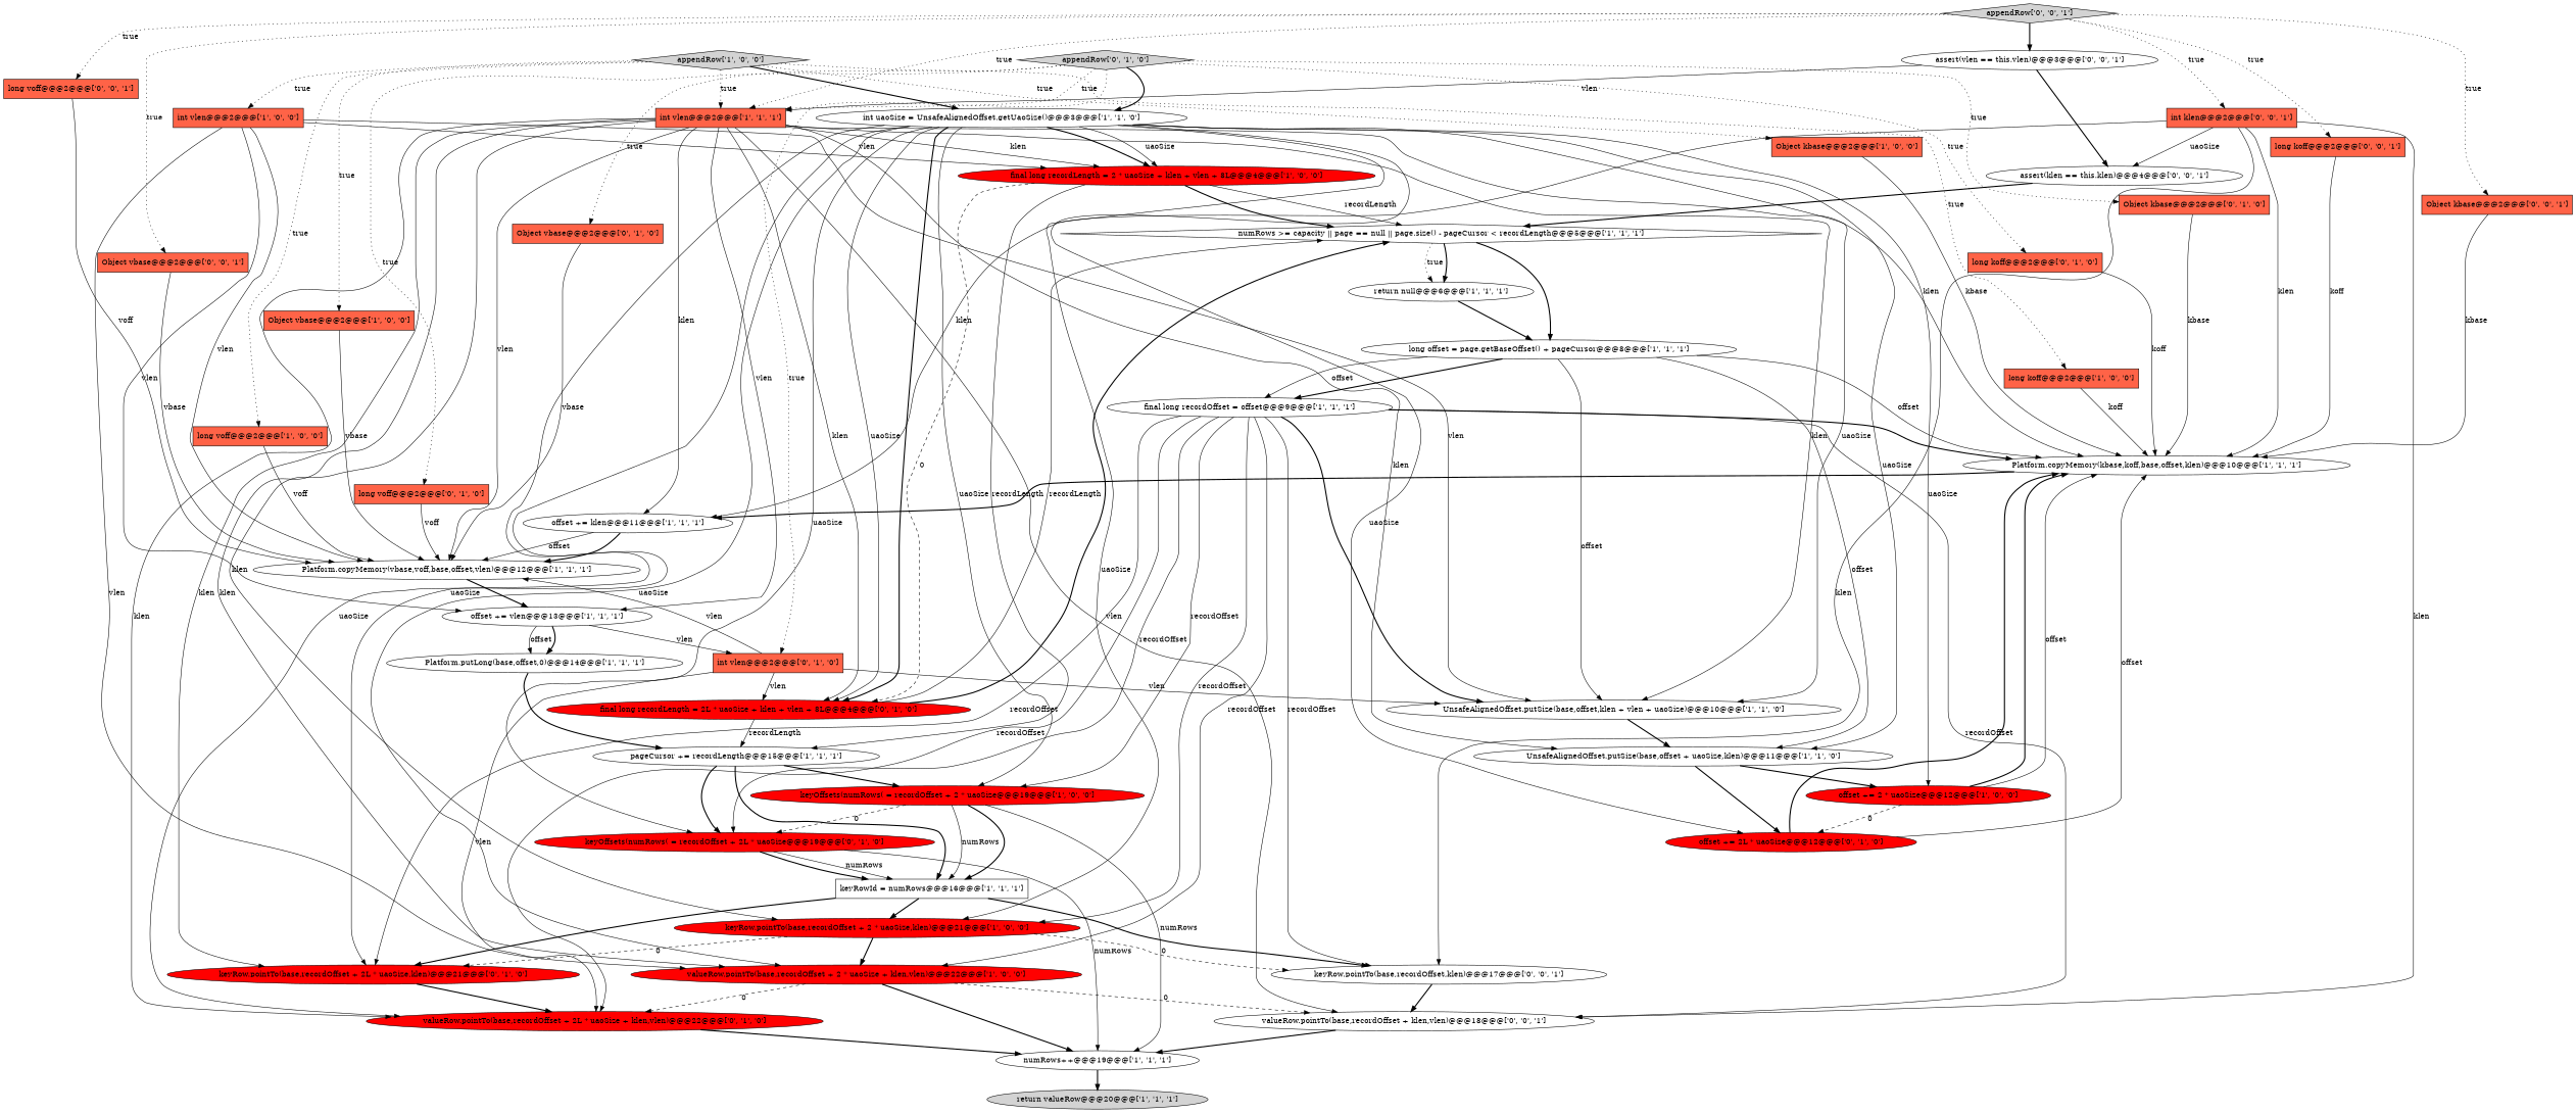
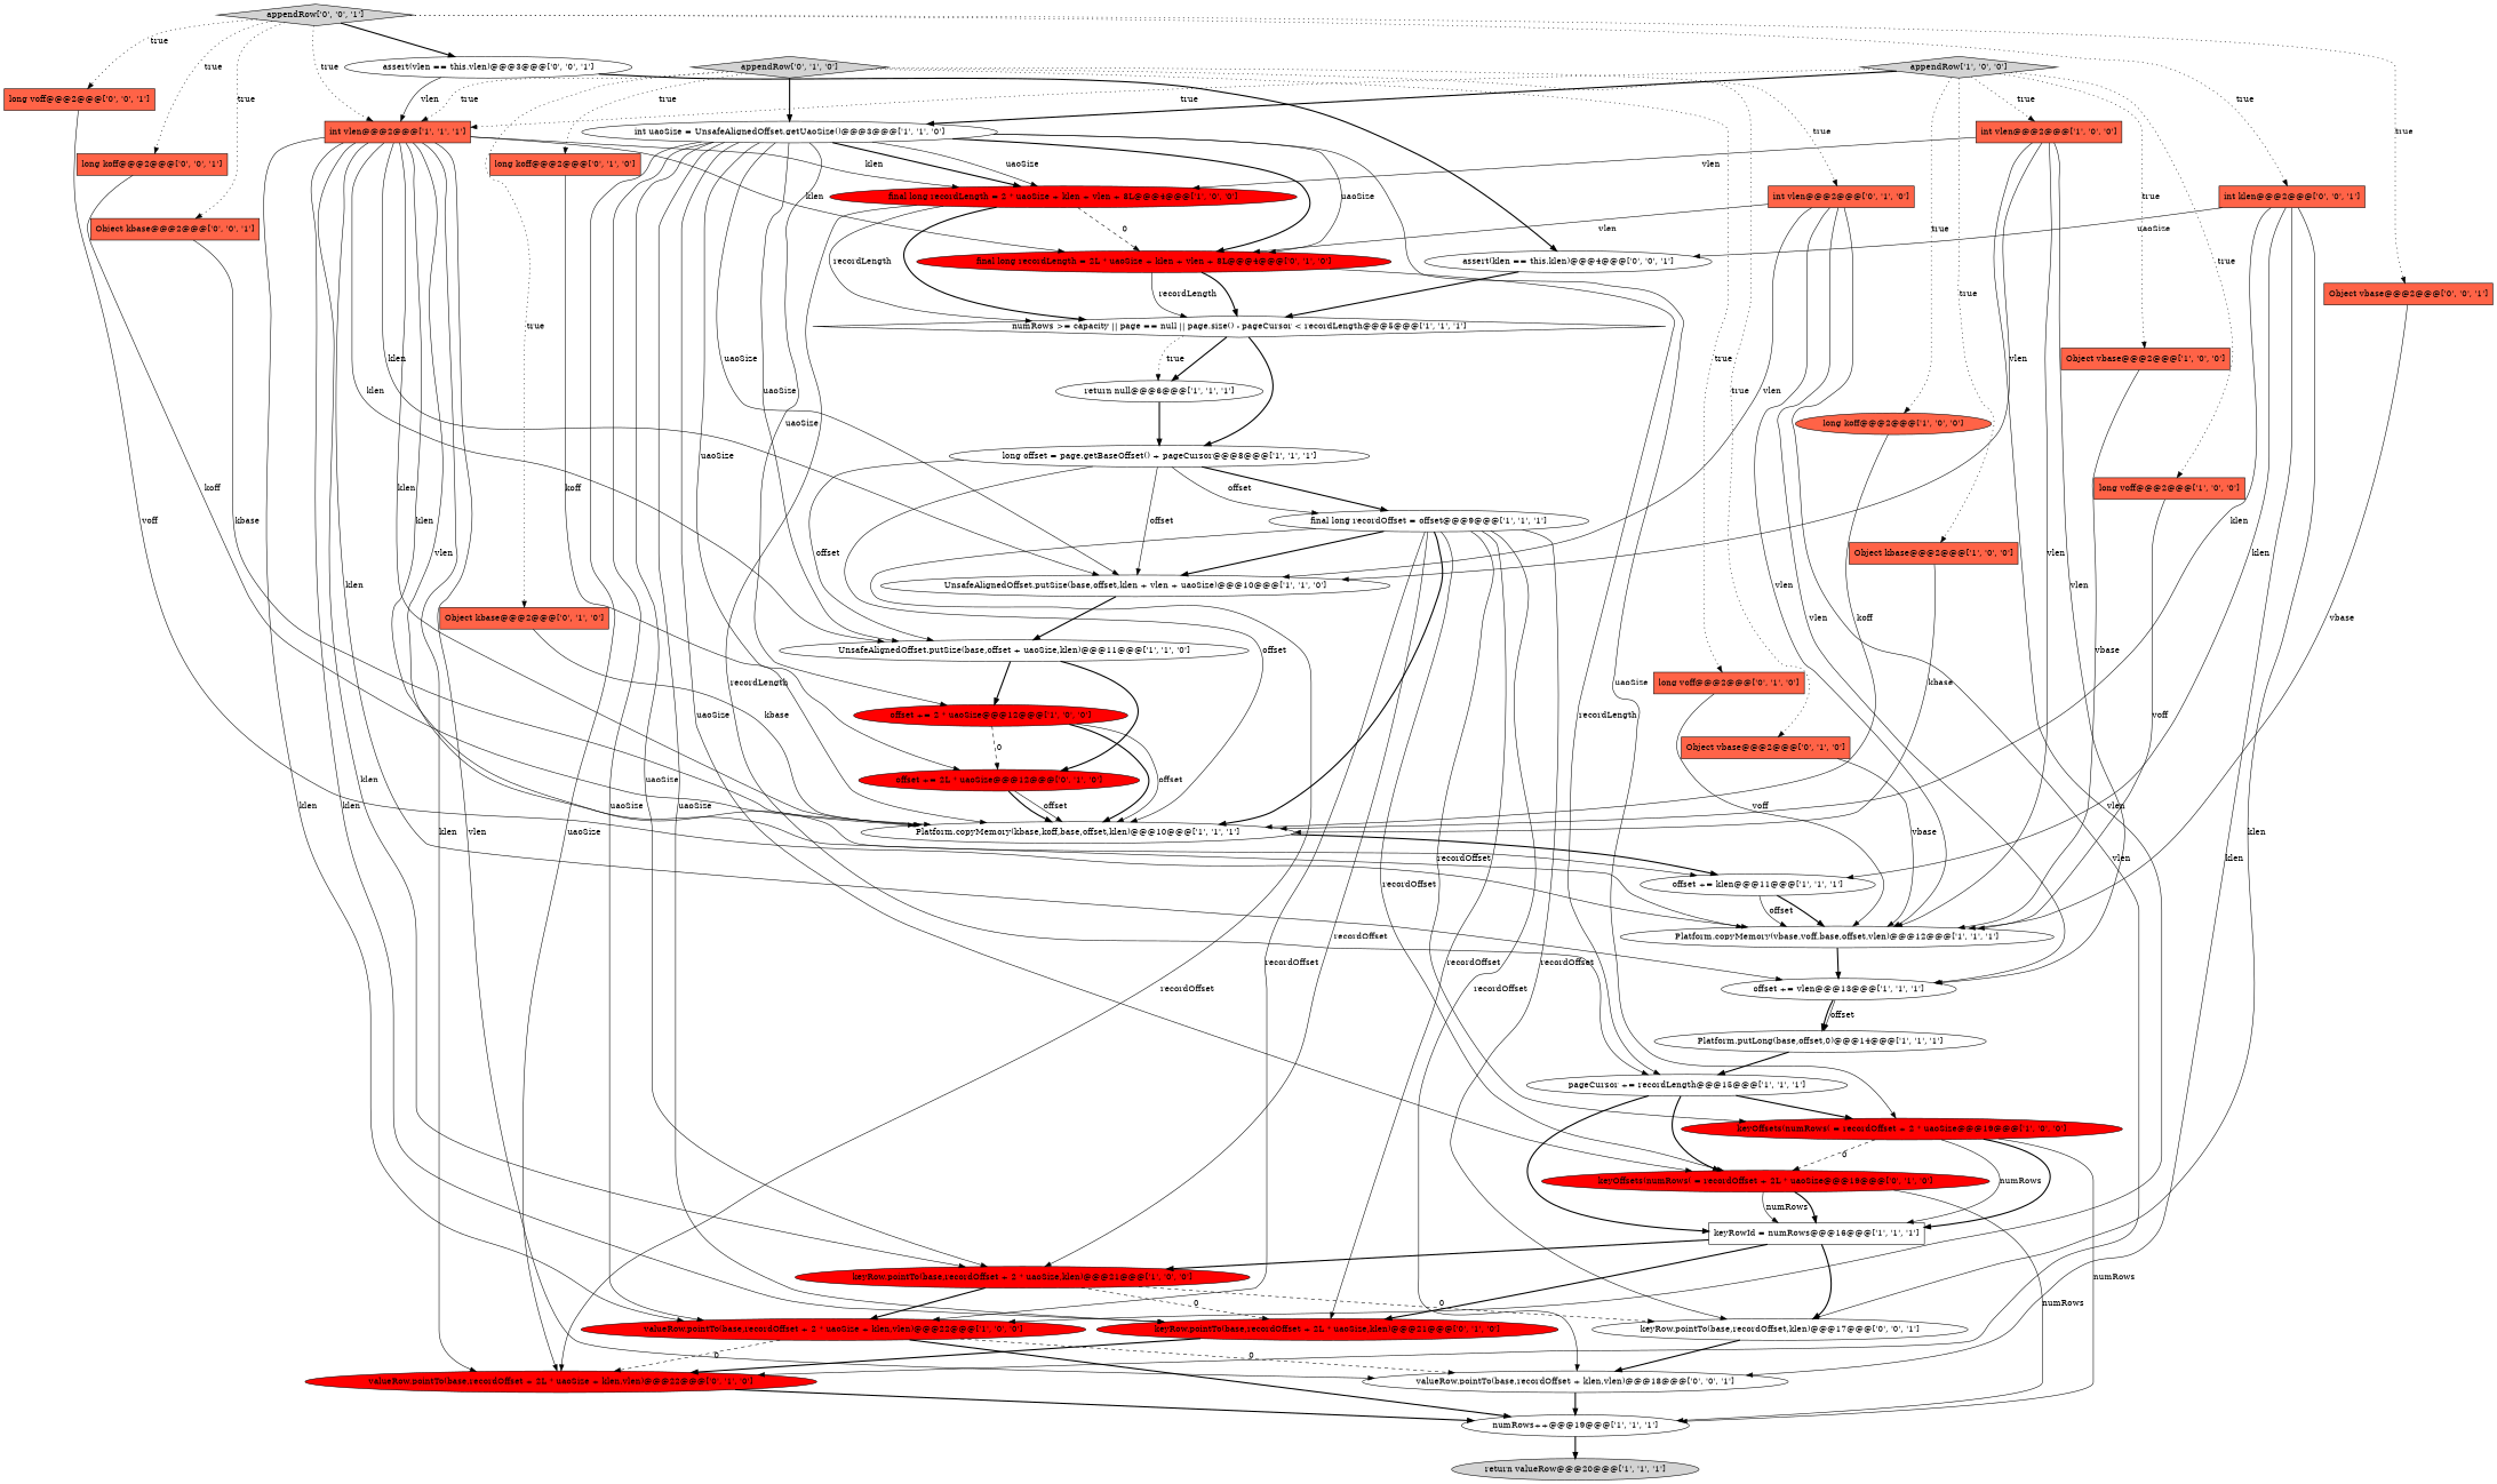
  digraph {
    node [fillcolor=white shape=ellipse style=filled]
    edge [style=solid]
    n1 [label="assert(klen == this.klen)@@@4@@@['0', '0', '1']"]
    n2 [label="numRows >= capacity || page == null || page.size() - pageCursor < recordLength@@@5@@@['1', '1', '1']" shape=diamond]
    n3 [label="return null@@@6@@@['1', '1', '1']"]
    n4 [label="long offset = page.getBaseOffset() + pageCursor@@@8@@@['1', '1', '1']"]
    n5 [fillcolor=tomato label="Object vbase@@@2@@@['1', '0', '0']" shape=box]
    n6 [label="Platform.copyMemory(vbase,voff,base,offset,vlen)@@@12@@@['1', '1', '1']"]
    n7 [label="offset += vlen@@@13@@@['1', '1', '1']"]
    n8 [label="Platform.copyMemory(kbase,koff,base,offset,klen)@@@10@@@['1', '1', '1']"]
    n9 [label="UnsafeAlignedOffset.putSize(base,offset,klen + vlen + uaoSize)@@@10@@@['1', '1', '0']"]
    n10 [label="UnsafeAlignedOffset.putSize(base,offset + uaoSize,klen)@@@11@@@['1', '1', '0']"]
    n11 [label="final long recordOffset = offset@@@9@@@['1', '1', '1']"]
    n12 [fillcolor=tomato label="Object kbase@@@2@@@['0', '1', '0']" shape=box]
    n13 [label="offset += klen@@@11@@@['1', '1', '1']"]
    n14 [fillcolor=lightgray label="appendRow['0', '1', '0']" shape=diamond]
    n15 [fillcolor=tomato label="int vlen@@@2@@@['1', '1', '1']" shape=box]
    n16 [fillcolor=tomato label="long voff@@@2@@@['0', '1', '0']" shape=box]
    n17 [fillcolor=tomato label="Object vbase@@@2@@@['0', '1', '0']" shape=box]
    n18 [fillcolor=tomato label="long koff@@@2@@@['0', '1', '0']" shape=box]
    n19 [fillcolor=tomato label="int vlen@@@2@@@['0', '1', '0']" shape=box]
    n20 [label="int uaoSize = UnsafeAlignedOffset.getUaoSize()@@@3@@@['1', '1', '0']"]
    n21 [fillcolor=red label="final long recordLength = 2L * uaoSize + klen + vlen + 8L@@@4@@@['0', '1', '0']"]
    n22 [fillcolor=red label="valueRow.pointTo(base,recordOffset + 2 * uaoSize + klen,vlen)@@@22@@@['1', '0', '0']"]
    n23 [fillcolor=red label="final long recordLength = 2 * uaoSize + klen + vlen + 8L@@@4@@@['1', '0', '0']"]
    n24 [fillcolor=red label="valueRow.pointTo(base,recordOffset + 2L * uaoSize + klen,vlen)@@@22@@@['0', '1', '0']"]
    n25 [label="valueRow.pointTo(base,recordOffset + klen,vlen)@@@18@@@['0', '0', '1']"]
    n26 [fillcolor=red label="keyRow.pointTo(base,recordOffset + 2L * uaoSize,klen)@@@21@@@['0', '1', '0']"]
    n27 [fillcolor=red label="keyRow.pointTo(base,recordOffset + 2 * uaoSize,klen)@@@21@@@['1', '0', '0']"]
    n28 [fillcolor=red label="offset += 2L * uaoSize@@@12@@@['0', '1', '0']"]
    n29 [fillcolor=red label="offset += 2 * uaoSize@@@12@@@['1', '0', '0']"]
    n30 [fillcolor=red label="keyOffsets(numRows( = recordOffset + 2L * uaoSize@@@19@@@['0', '1', '0']"]
    n31 [fillcolor=red label="keyOffsets(numRows( = recordOffset + 2 * uaoSize@@@19@@@['1', '0', '0']"]
    n32 [label="pageCursor += recordLength@@@15@@@['1', '1', '1']"]
    n33 [label="keyRowId = numRows@@@16@@@['1', '1', '1']" shape=box]
    n34 [label="Platform.putLong(base,offset,0)@@@14@@@['1', '1', '1']"]
-   n35 [fillcolor=tomato label="long koff@@@2@@@['1', '0', '0']" shape=box]
+   n35 [fillcolor=tomato label="long koff@@@2@@@['1', '0', '0']"]
    n36 [fillcolor=tomato label="int vlen@@@2@@@['1', '0', '0']" shape=box]
    n37 [label="numRows++@@@19@@@['1', '1', '1']"]
    n38 [fillcolor=lightgray label="return valueRow@@@20@@@['1', '1', '1']"]
    n39 [label="keyRow.pointTo(base,recordOffset,klen)@@@17@@@['0', '0', '1']"]
    n40 [label="assert(vlen == this.vlen)@@@3@@@['0', '0', '1']"]
    n41 [fillcolor=tomato label="long voff@@@2@@@['0', '0', '1']" shape=box]
    n42 [fillcolor=lightgray label="appendRow['1', '0', '0']" shape=diamond]
    n43 [fillcolor=tomato label="long voff@@@2@@@['1', '0', '0']" shape=box]
    n44 [fillcolor=tomato label="Object kbase@@@2@@@['1', '0', '0']" shape=box]
    n45 [fillcolor=lightgray label="appendRow['0', '0', '1']" shape=diamond]
    n46 [fillcolor=tomato label="long koff@@@2@@@['0', '0', '1']" shape=box]
    n47 [fillcolor=tomato label="int klen@@@2@@@['0', '0', '1']" shape=box]
    n48 [fillcolor=tomato label="Object kbase@@@2@@@['0', '0', '1']" shape=box]
    n49 [fillcolor=tomato label="Object vbase@@@2@@@['0', '0', '1']" shape=box]
    n1 -> n2 [style=bold]
    n2 -> n3 [style=bold]
    n2 -> n3 [label=true style=dotted]
    n2 -> n4 [style=bold]
    n3 -> n4 [style=bold]
    n4 -> n8 [label=offset]
    n4 -> n9 [label=offset]
    n4 -> n10 [label=offset]
    n4 -> n11 [style=bold]
    n4 -> n11 [label=offset]
    n5 -> n6 [label=vbase]
    n6 -> n7 [style=bold]
    n7 -> n34 [style=bold]
    n7 -> n34 [label=offset]
    n8 -> n13 [style=bold]
    n9 -> n10 [style=bold]
    n10 -> n28 [style=bold]
    n10 -> n29 [style=bold]
    n11 -> n8 [style=bold]
    n11 -> n9 [style=bold]
    n11 -> n22 [label=recordOffset]
    n11 -> n24 [label=recordOffset]
    n11 -> n25 [label=recordOffset]
    n11 -> n26 [label=recordOffset]
    n11 -> n27 [label=recordOffset]
    n11 -> n30 [label=recordOffset]
    n11 -> n31 [label=recordOffset]
    n11 -> n39 [label=recordOffset]
    n12 -> n8 [label=kbase]
    n13 -> n6 [style=bold]
    n13 -> n6 [label=offset]
    n14 -> n12 [label=true style=dotted]
    n14 -> n15 [label=true style=dotted]
    n14 -> n16 [label=true style=dotted]
    n14 -> n17 [label=true style=dotted]
    n14 -> n18 [label=true style=dotted]
    n14 -> n19 [label=true style=dotted]
    n14 -> n20 [style=bold]
    n15 -> n6 [label=vlen]
-   n15 -> n7 [label=vlen]
+   n15 -> n7 [label=klen]
    n15 -> n8 [label=klen]
    n15 -> n9 [label=klen]
    n15 -> n10 [label=klen]
    n15 -> n13 [label=klen]
    n15 -> n21 [label=klen]
    n15 -> n22 [label=klen]
    n15 -> n23 [label=klen]
    n15 -> n24 [label=klen]
    n15 -> n25 [label=vlen]
    n15 -> n26 [label=klen]
    n15 -> n27 [label=klen]
    n16 -> n6 [label=voff]
    n17 -> n6 [label=vbase]
    n18 -> n8 [label=koff]
    n19 -> n6 [label=vlen]
-   n7 -> n19 [label=vlen]
+   n19 -> n7 [label=vlen]
    n19 -> n9 [label=vlen]
    n19 -> n21 [label=vlen]
    n19 -> n24 [label=vlen]
    n20 -> n9 [label=uaoSize]
    n20 -> n10 [label=uaoSize]
    n20 -> n21 [label=uaoSize]
    n20 -> n21 [style=bold]
    n20 -> n22 [label=uaoSize]
    n20 -> n23 [style=bold]
    n20 -> n23 [label=uaoSize]
    n20 -> n24 [label=uaoSize]
    n20 -> n26 [label=uaoSize]
    n20 -> n27 [label=uaoSize]
    n20 -> n28 [label=uaoSize]
    n20 -> n29 [label=uaoSize]
    n20 -> n30 [label=uaoSize]
    n20 -> n31 [label=uaoSize]
    n21 -> n2 [style=bold]
    n21 -> n2 [label=recordLength]
    n21 -> n32 [label=recordLength]
    n22 -> n24 [label=0 style=dashed]
    n22 -> n25 [label=0 style=dashed]
    n22 -> n37 [style=bold]
    n23 -> n2 [label=recordLength]
    n23 -> n2 [style=bold]
    n23 -> n21 [label=0 style=dashed]
    n23 -> n32 [label=recordLength]
    n24 -> n37 [style=bold]
    n25 -> n37 [style=bold]
    n26 -> n24 [style=bold]
    n27 -> n22 [style=bold]
    n27 -> n26 [label=0 style=dashed]
    n27 -> n39 [label=0 style=dashed]
    n28 -> n8 [label=offset]
    n28 -> n8 [style=bold]
    n29 -> n8 [style=bold]
    n29 -> n8 [label=offset]
    n29 -> n28 [label=0 style=dashed]
    n30 -> n33 [label=numRows]
    n30 -> n33 [style=bold]
    n30 -> n37 [label=numRows]
    n31 -> n30 [label=0 style=dashed]
    n31 -> n33 [label=numRows]
    n31 -> n33 [style=bold]
    n31 -> n37 [label=numRows]
    n32 -> n30 [style=bold]
    n32 -> n31 [style=bold]
    n32 -> n33 [style=bold]
    n33 -> n26 [style=bold]
    n33 -> n27 [style=bold]
    n33 -> n39 [style=bold]
    n34 -> n32 [style=bold]
    n35 -> n8 [label=koff]
    n36 -> n6 [label=vlen]
    n36 -> n7 [label=vlen]
    n36 -> n9 [label=vlen]
    n36 -> n22 [label=vlen]
    n36 -> n23 [label=vlen]
    n37 -> n38 [style=bold]
    n39 -> n25 [style=bold]
    n40 -> n1 [style=bold]
    n40 -> n15 [label=vlen]
    n41 -> n6 [label=voff]
    n42 -> n5 [label=true style=dotted]
    n42 -> n15 [label=true style=dotted]
    n42 -> n20 [style=bold]
    n42 -> n35 [label=true style=dotted]
    n42 -> n36 [label=true style=dotted]
    n42 -> n43 [label=true style=dotted]
    n42 -> n44 [label=true style=dotted]
    n43 -> n6 [label=voff]
    n44 -> n8 [label=kbase]
    n45 -> n15 [label=true style=dotted]
    n45 -> n40 [style=bold]
    n45 -> n41 [label=true style=dotted]
    n45 -> n46 [label=true style=dotted]
    n45 -> n47 [label=true style=dotted]
    n45 -> n48 [label=true style=dotted]
    n45 -> n49 [label=true style=dotted]
    n46 -> n8 [label=koff]
    n47 -> n1 [label=uaoSize]
    n47 -> n8 [label=klen]
    n47 -> n13 [label=klen]
    n47 -> n25 [label=klen]
    n47 -> n39 [label=klen]
    n48 -> n8 [label=kbase]
    n49 -> n6 [label=vbase]
  }
